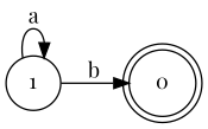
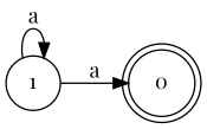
  digraph {
    rankdir=LR
    fontname="Playfair Display"
    node [fontname="Playfair Display"]
    edge [fontname="Playfair Display"]
    0 [shape=doublecircle]
    1 [shape=circle]
-   1 -> 0 [label=b]
+   1 -> 0 [label=a]
    1 -> 1 [label=a]
  }
